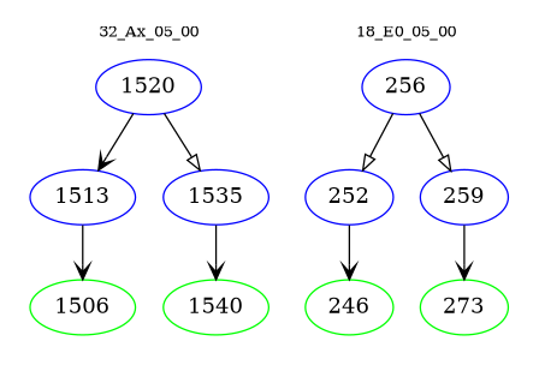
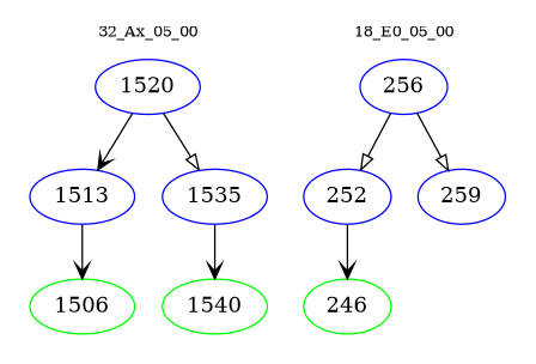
  digraph {
    node [color=blue]
    edge [arrowhead=vee color=black]
    n1 [label=1520]
    n2 [label=1513]
    n3 [label=1535]
    n4 [color=green label=1506]
    n5 [color=green label=1540]
    n6 [label=256]
    n7 [label=252]
    n8 [label=259]
    n9 [color=green label=246]
-   n10 [color=green label=273]
    subgraph cluster_1 {
      color=white
      fontsize=10
      label="32_Ax_05_00"
      n1
      n2
      n3
      n4
      n5
    }
    subgraph cluster_2 {
      color=white
      fontsize=10
      label="18_E0_05_00"
      n6
      n7
      n8
      n9
-     n10
    }
    n1 -> n2
    n1 -> n3 [arrowhead=onormal]
    n2 -> n4
    n3 -> n5
    n6 -> n7 [arrowhead=onormal]
    n6 -> n8 [arrowhead=onormal]
    n7 -> n9
-   n8 -> n10
  }
